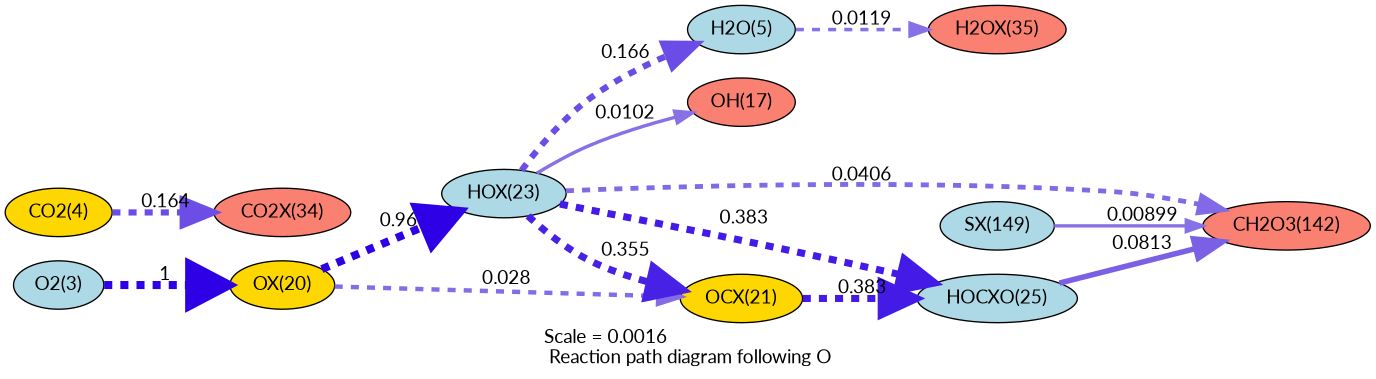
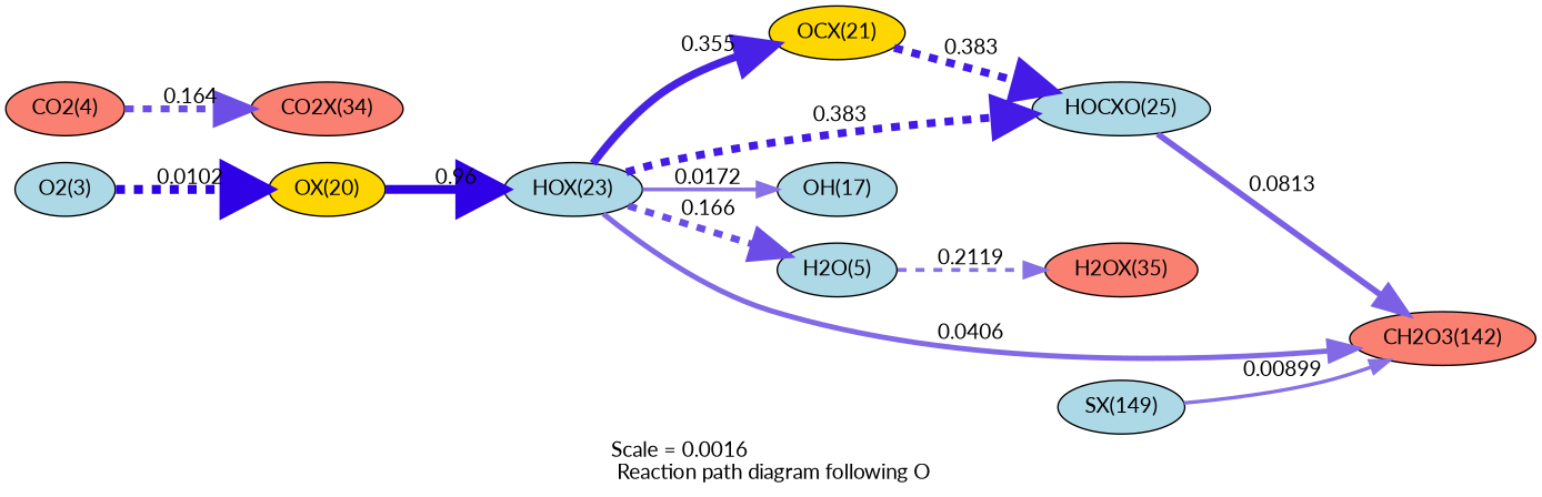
  digraph {
    fontname=Lato
    label="Scale = 0.0016\l Reaction path diagram following O"
    rankdir=LR
    node [fillcolor=lightblue fontname=Lato style=filled]
    edge [arrowsize=2.32 color="0.7, 0.883, 0.9" fontname=Lato penwidth=5.27 style=dashed]
    n1 [label="O2(3)"]
    n2 [fillcolor=gold label="OX(20)"]
    n3 [label="HOX(23)"]
    n4 [fillcolor=gold label="OCX(21)"]
    n5 [label="H2O(5)"]
-   n6 [fillcolor=salmon label="OH(17)"]
+   n6 [label="OH(17)"]
    n7 [label="HOCXO(25)"]
    n8 [fillcolor=salmon label="CH2O3(142)"]
    n9 [fillcolor=salmon label="H2OX(35)"]
-   n10 [fillcolor=gold label="CO2(4)"]
+   n10 [fillcolor=salmon label="CO2(4)"]
    n11 [fillcolor=salmon label="CO2X(34)"]
    n12 [label="SX(149)"]
-   n1 -> n2 [arrowsize=3 color="0.7, 1.5, 0.9" label=" 1" penwidth=6]
-   n2 -> n3 [arrowsize=2.98 color="0.7, 1.46, 0.9" label=" 0.96" penwidth=5.97]
-   n2 -> n4 [arrowsize=1.65 color="0.7, 0.528, 0.9" label=" 0.028" penwidth=3.3]
-   n3 -> n4 [arrowsize=2.61 color="0.7, 0.855, 0.9" label=" 0.355" penwidth=5.22]
+   n1 -> n2 [arrowsize=3 color="0.7, 1.5, 0.9" label=" 0.0102" penwidth=6]
+   n2 -> n3 [arrowsize=2.98 color="0.7, 1.46, 0.9" label=" 0.96" penwidth=5.97 style=solid]
+   n3 -> n4 [arrowsize=2.61 color="0.7, 0.855, 0.9" label=" 0.355" penwidth=5.22 style=solid]
    n3 -> n5 [color="0.7, 0.666, 0.9" label=" 0.166" penwidth=4.65]
-   n3 -> n6 [arrowsize=1.27 color="0.7, 0.51, 0.9" label=" 0.0102" penwidth=2.54 style=solid]
+   n3 -> n6 [arrowsize=1.27 color="0.7, 0.51, 0.9" label=" 0.0172" penwidth=2.54 style=solid]
    n3 -> n7 [arrowsize=2.64 label=" 0.383"]
-   n3 -> n8 [arrowsize=1.79 color="0.7, 0.541, 0.9" label=" 0.0406" penwidth=3.58]
+   n3 -> n8 [arrowsize=1.79 color="0.7, 0.541, 0.9" label=" 0.0406" penwidth=3.58 style=solid]
    n4 -> n7 [arrowsize=2.64 label=" 0.383"]
-   n5 -> n9 [arrowsize=1.33 color="0.7, 0.512, 0.9" label=" 0.0119" penwidth=2.65]
+   n5 -> n9 [arrowsize=1.33 color="0.7, 0.512, 0.9" label=" 0.2119" penwidth=2.65]
    n7 -> n8 [arrowsize=2.05 color="0.7, 0.581, 0.9" label=" 0.0813" penwidth=4.11 style=solid]
    n10 -> n11 [color="0.7, 0.664, 0.9" label=" 0.164" penwidth=4.64]
    n12 -> n8 [arrowsize=1.22 color="0.7, 0.509, 0.9" label=" 0.00899" penwidth=2.44 style=solid]
  }
